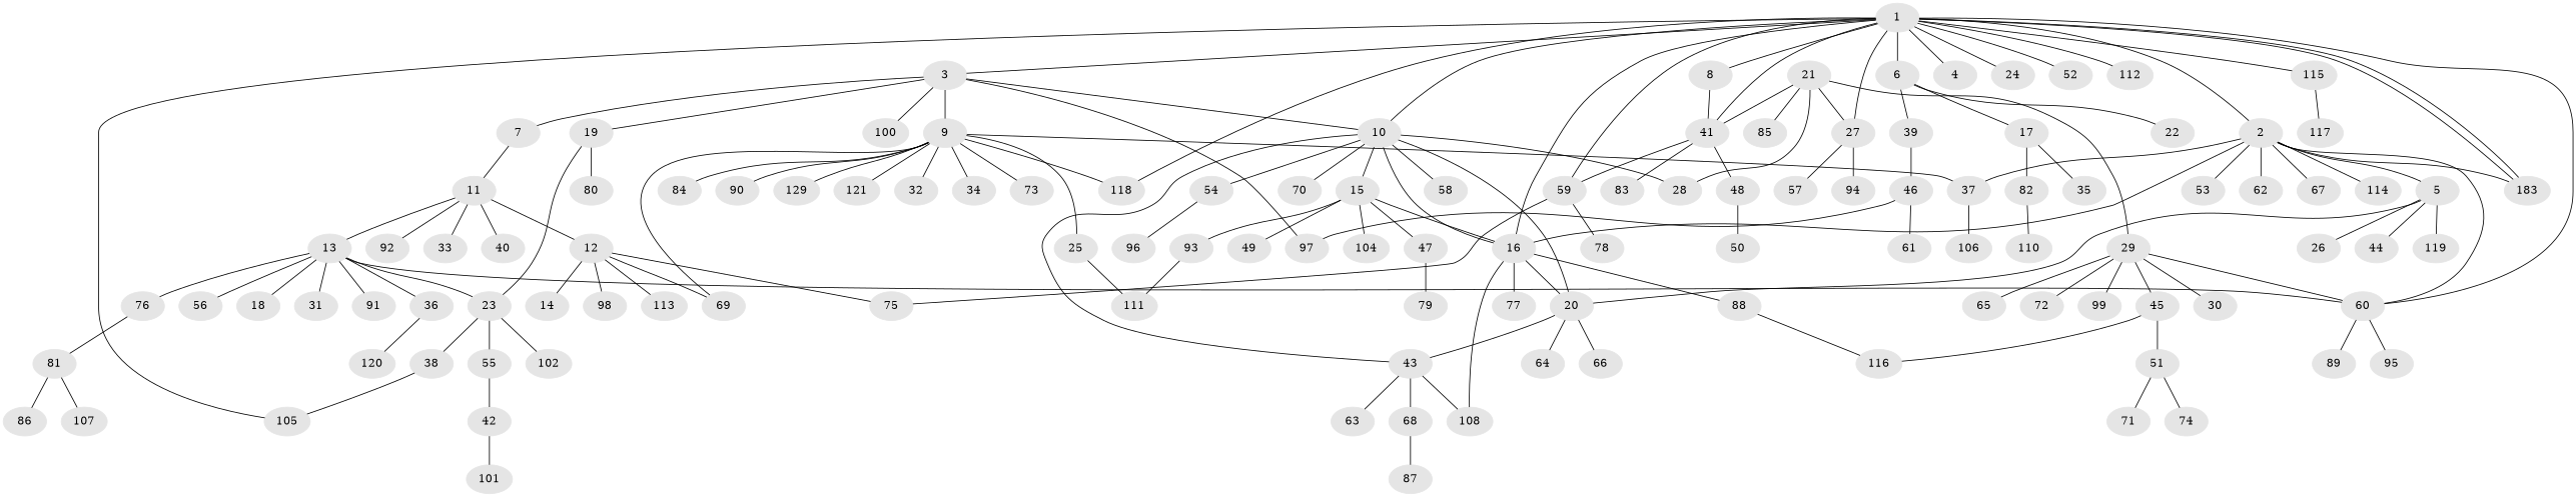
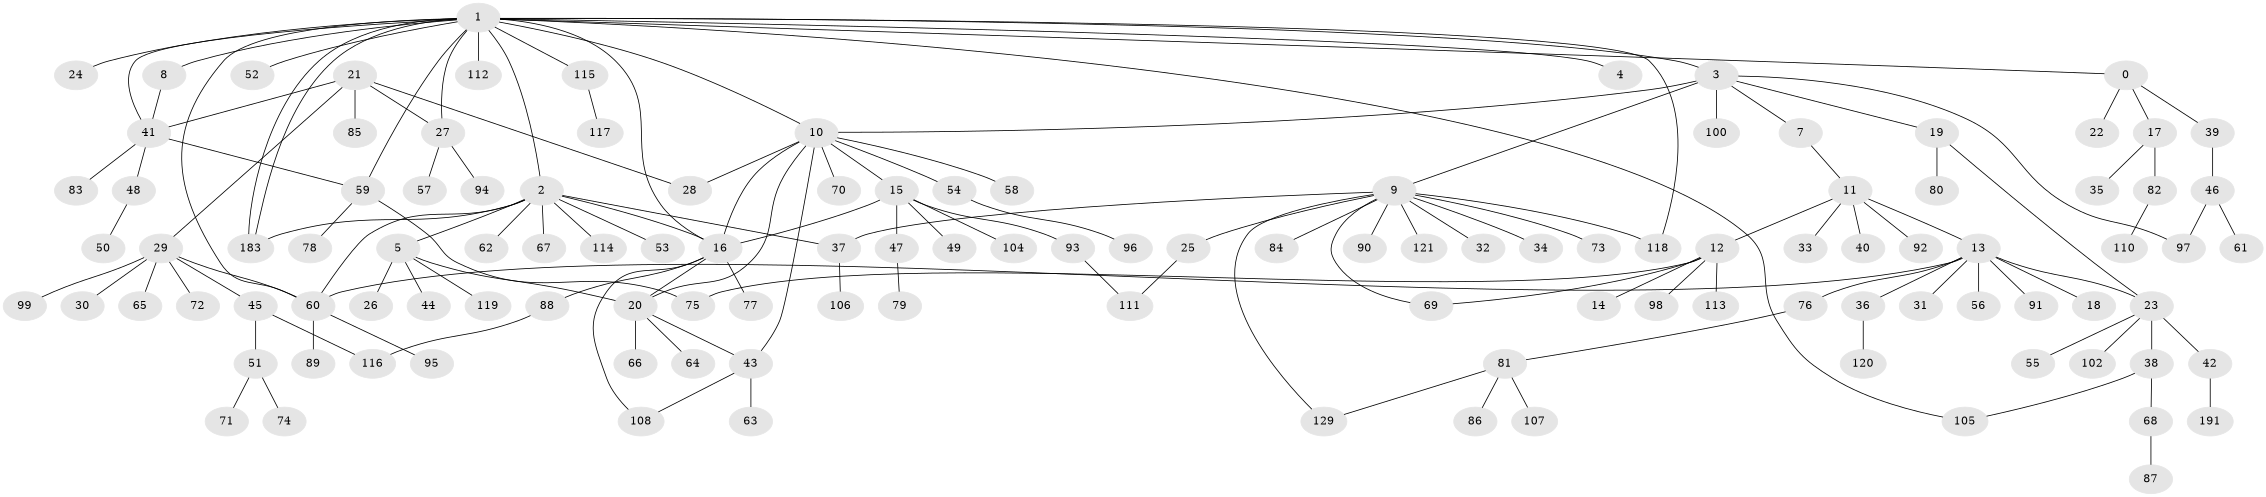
  graph {
    node [color=gray90 style=filled]
    1
    2
    3
    4
-   6
+   6 [label=0]
    8
    10
    16
    24
    27
    41
    52
    59
    60
    n15 [label=183]
    105
    112
    115
    118
    5
    37
    53
    62
    67
    114
    7
    9
    19
    97
    100
    17
    22
    39
    20
    15
    28
    43
    54
    58
    70
    77
    88
    108
    21
    29
    85
    57
    94
    48
    83
    75
    78
    89
    95
    117
    26
    44
    119
    106
    11
    25
    32
    34
    69
    73
    84
    90
    n68 [label=129]
    121
    23
    80
    64
    66
    35
    82
    46
    12
    13
    33
    40
    92
    111
    47
    49
    93
    104
    63
    68
    96
    14
    98
    113
    18
    31
    36
    56
    76
    91
    38
    42
    55
    102
    120
    81
    79
    116
    110
    30
    45
    65
    72
    99
-   101
+   101 [label=191]
    51
    61
    50
    87
    71
    74
    86
    107
    1 -- 2
    1 -- 3
    1 -- 4
    1 -- 6
    1 -- 8
    1 -- 10
    1 -- 16
    1 -- 24
    1 -- 27
    1 -- 41
    1 -- 52
    1 -- 59
    1 -- 60
    1 -- n15
    1 -- n15
    1 -- 105
    1 -- 112
    1 -- 115
    1 -- 118
    2 -- 16
    2 -- 60
    2 -- n15
    2 -- 5
    2 -- 37
    2 -- 53
    2 -- 62
    2 -- 67
    2 -- 114
    3 -- 10
    3 -- 7
    3 -- 9
    3 -- 19
    3 -- 97
    3 -- 100
    6 -- 17
    6 -- 22
    6 -- 39
    8 -- 41
    10 -- 16
    10 -- 20
    10 -- 15
    10 -- 28
    10 -- 43
    10 -- 54
    10 -- 58
    10 -- 70
    16 -- 20
    16 -- 77
    16 -- 88
    16 -- 108
    27 -- 57
    27 -- 94
    41 -- 59
    41 -- 48
    41 -- 83
    59 -- 75
    59 -- 78
    60 -- 89
    60 -- 95
    115 -- 117
    5 -- 20
    5 -- 26
    5 -- 44
    5 -- 119
    37 -- 106
    7 -- 11
    9 -- 118
    9 -- 37
    9 -- 25
    9 -- 32
    9 -- 34
    9 -- 69
    9 -- 73
    9 -- 84
    9 -- 90
    9 -- n68
    9 -- 121
    19 -- 23
    19 -- 80
    17 -- 35
    17 -- 82
    39 -- 46
    20 -- 43
    20 -- 64
    20 -- 66
    15 -- 16
    15 -- 47
    15 -- 49
    15 -- 93
    15 -- 104
    43 -- 108
    43 -- 63
-   43 -- 68
+   38 -- 68
    54 -- 96
    88 -- 116
    21 -- 27
    21 -- 41
    21 -- 28
    21 -- 29
    21 -- 85
    29 -- 60
    29 -- 30
    29 -- 45
    29 -- 65
    29 -- 72
    29 -- 99
    48 -- 50
    11 -- 12
    11 -- 13
    11 -- 33
    11 -- 40
    11 -- 92
    25 -- 111
    23 -- 38
-   55 -- 42
+   23 -- 42
    23 -- 55
    23 -- 102
    82 -- 110
    46 -- 97
    46 -- 61
    12 -- 75
    12 -- 69
    12 -- 14
    12 -- 98
    12 -- 113
    13 -- 60
    13 -- 23
    13 -- 18
    13 -- 31
    13 -- 36
    13 -- 56
    13 -- 76
    13 -- 91
    47 -- 79
    93 -- 111
    68 -- 87
    36 -- 120
    76 -- 81
    38 -- 105
    42 -- 101
+   81 -- n68
    81 -- 86
    81 -- 107
    45 -- 116
    45 -- 51
    51 -- 71
    51 -- 74
  }
